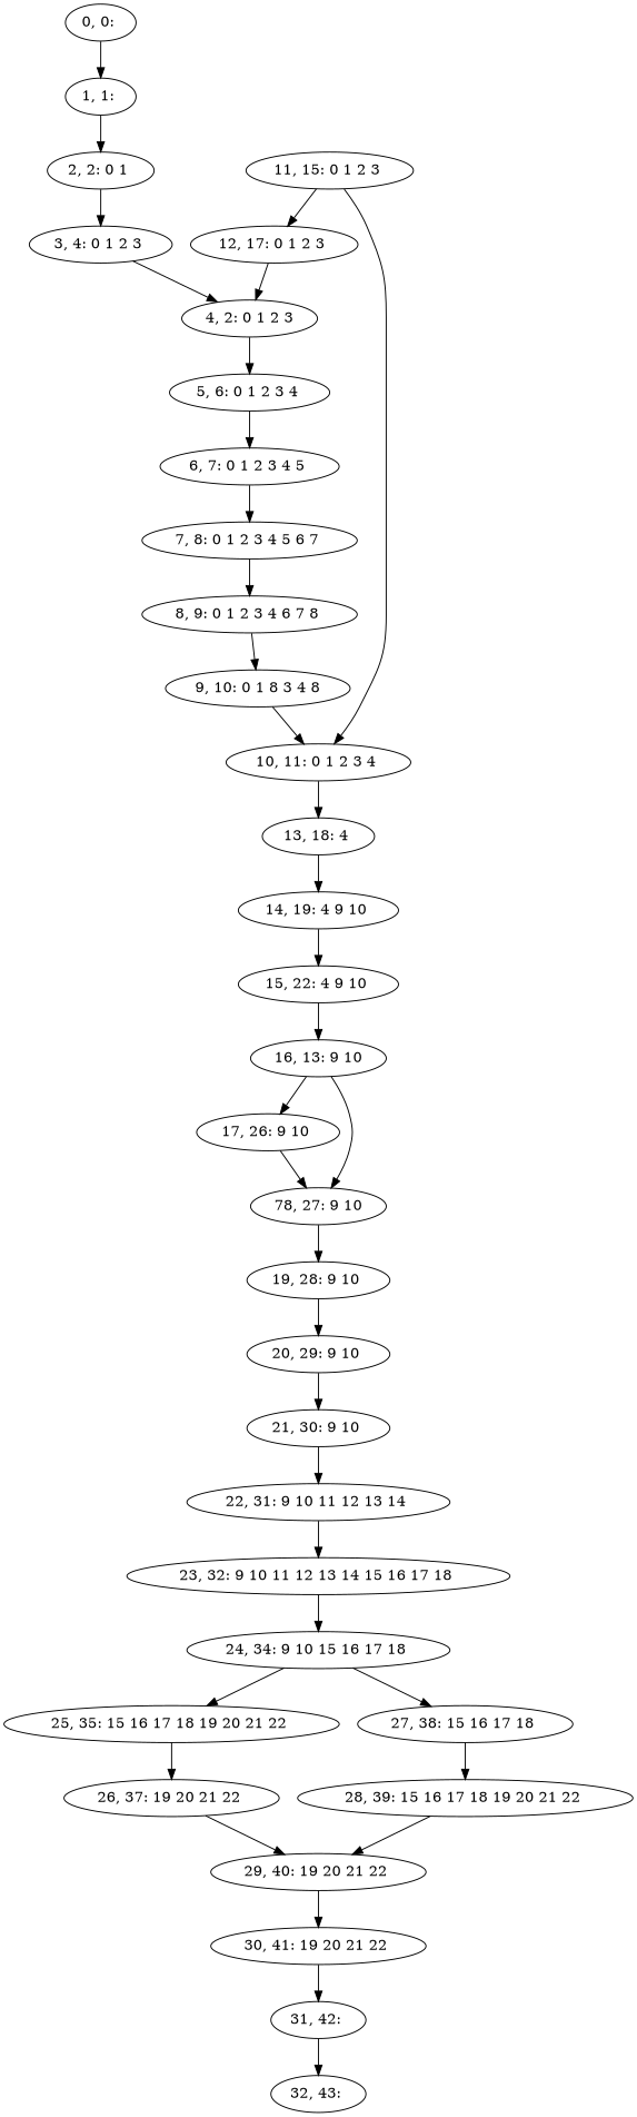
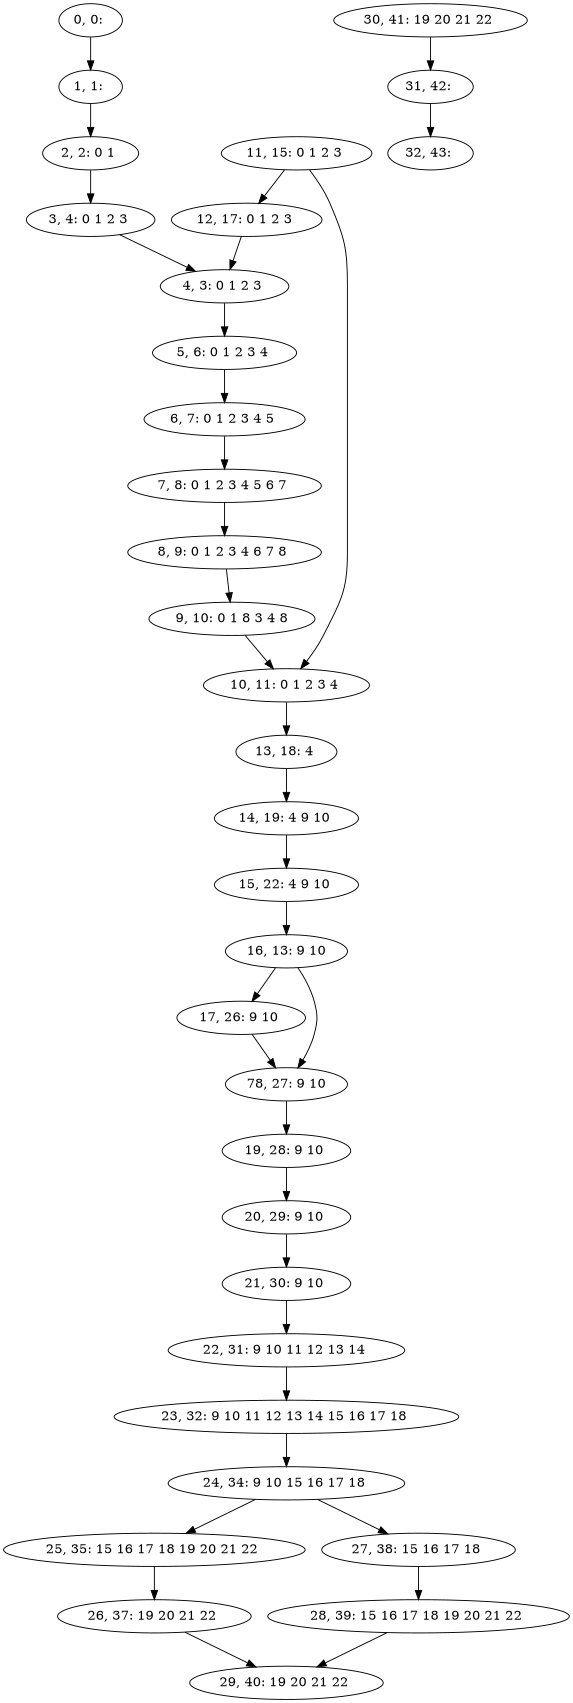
  digraph {
    n1 [label="0, 0: "]
    n2 [label="1, 1: "]
    n3 [label="2, 2: 0 1 "]
    n4 [label="3, 4: 0 1 2 3 "]
-   n5 [label="4, 2: 0 1 2 3"]
+   n5 [label="4, 3: 0 1 2 3 "]
    n6 [label="5, 6: 0 1 2 3 4 "]
    n7 [label="6, 7: 0 1 2 3 4 5 "]
    n8 [label="7, 8: 0 1 2 3 4 5 6 7 "]
    n9 [label="8, 9: 0 1 2 3 4 6 7 8 "]
    n10 [label="9, 10: 0 1 8 3 4 8"]
    n11 [label="10, 11: 0 1 2 3 4 "]
    n12 [label="13, 18: 4 "]
    n13 [label="11, 15: 0 1 2 3 "]
    n14 [label="12, 17: 0 1 2 3 "]
    n15 [label="14, 19: 4 9 10 "]
    n16 [label="15, 22: 4 9 10 "]
    n17 [label="16, 13: 9 10"]
    n18 [label="17, 26: 9 10 "]
    n19 [label="78, 27: 9 10"]
    n20 [label="19, 28: 9 10 "]
    n21 [label="20, 29: 9 10 "]
    n22 [label="21, 30: 9 10 "]
    n23 [label="22, 31: 9 10 11 12 13 14 "]
    n24 [label="23, 32: 9 10 11 12 13 14 15 16 17 18 "]
    n25 [label="24, 34: 9 10 15 16 17 18 "]
    n26 [label="25, 35: 15 16 17 18 19 20 21 22 "]
    n27 [label="27, 38: 15 16 17 18 "]
    n28 [label="26, 37: 19 20 21 22 "]
    n29 [label="28, 39: 15 16 17 18 19 20 21 22 "]
    n30 [label="29, 40: 19 20 21 22 "]
    n31 [label="30, 41: 19 20 21 22 "]
    n32 [label="31, 42: "]
    n33 [label="32, 43: "]
    n1 -> n2
    n2 -> n3
    n3 -> n4
    n4 -> n5
    n5 -> n6
    n6 -> n7
    n7 -> n8
    n8 -> n9
    n9 -> n10
    n10 -> n11
    n11 -> n12
    n12 -> n15
    n13 -> n11
    n13 -> n14
    n14 -> n5
    n15 -> n16
    n16 -> n17
    n17 -> n18
    n17 -> n19
    n18 -> n19
    n19 -> n20
    n20 -> n21
    n21 -> n22
    n22 -> n23
    n23 -> n24
    n24 -> n25
    n25 -> n26
    n25 -> n27
    n26 -> n28
    n27 -> n29
    n28 -> n30
    n29 -> n30
-   n30 -> n31
    n31 -> n32
    n32 -> n33
  }
